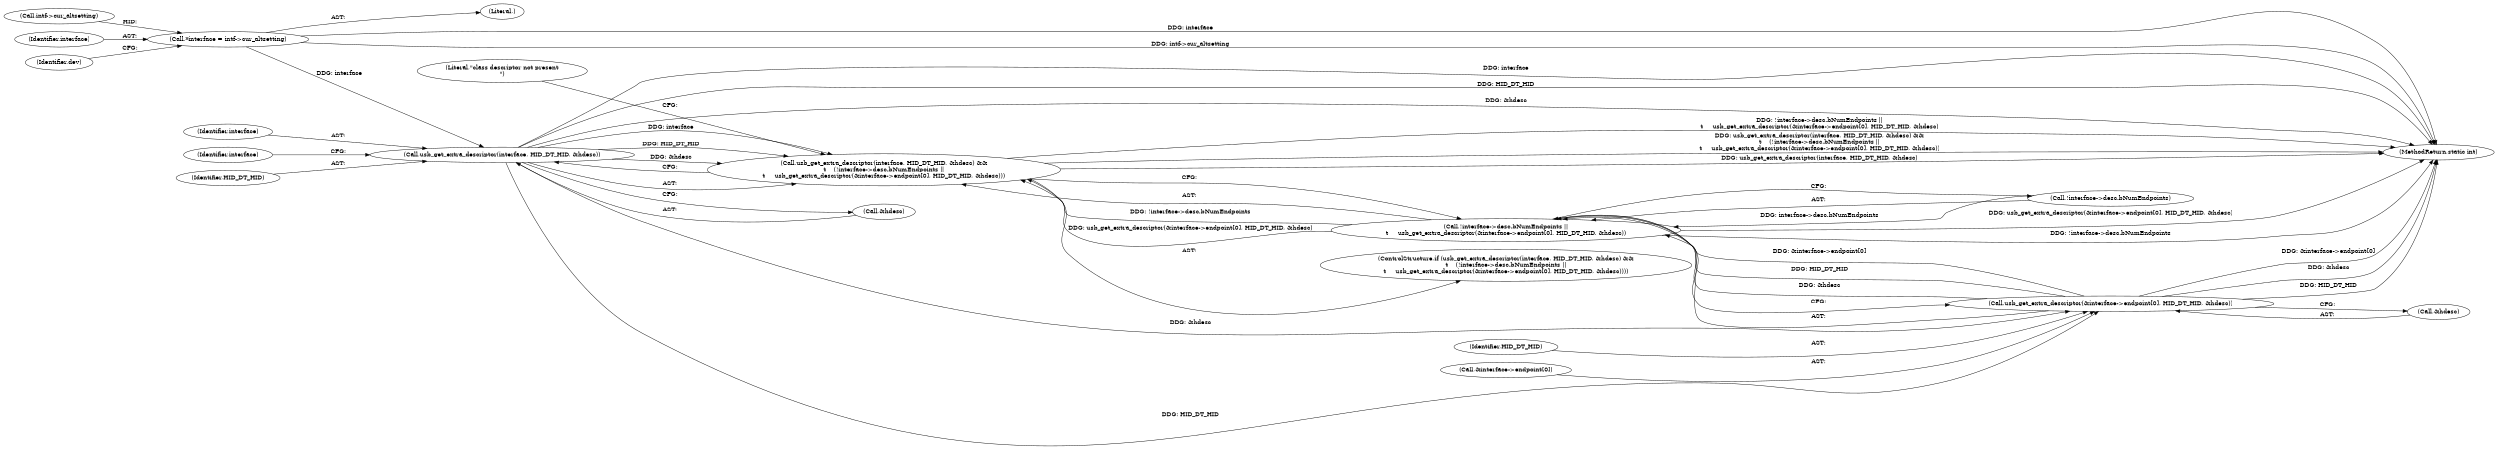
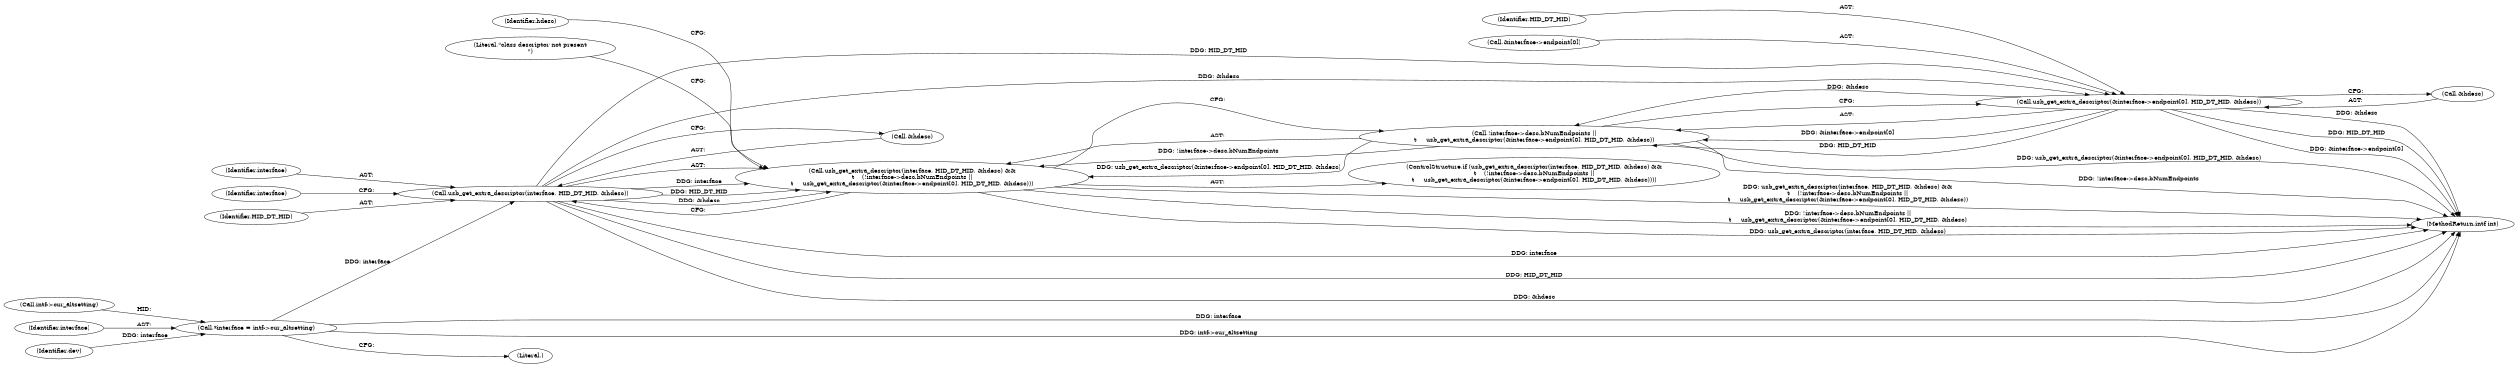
  digraph {
    rankdir=LR
    n1 [label="(Call,*interface = intf->cur_altsetting)"]
    n2 [label="(Call,usb_get_extra_descriptor(interface, HID_DT_HID, &hdesc))"]
-   n3 [label="(MethodReturn,static int)"]
+   n3 [label="(MethodReturn,intf int)"]
    n4 [label="(Literal,)"]
    n5 [label="(Call,usb_get_extra_descriptor(interface, HID_DT_HID, &hdesc) &&\n\t    (!interface->desc.bNumEndpoints ||\n\t     usb_get_extra_descriptor(&interface->endpoint[0], HID_DT_HID, &hdesc)))"]
    n6 [label="(Call,usb_get_extra_descriptor(&interface->endpoint[0], HID_DT_HID, &hdesc))"]
    n7 [label="(Call,&hdesc)"]
    n8 [label="(Call,intf->cur_altsetting)"]
    n9 [label="(Call,!interface->desc.bNumEndpoints ||\n\t     usb_get_extra_descriptor(&interface->endpoint[0], HID_DT_HID, &hdesc))"]
    n10 [label="(ControlStructure,if (usb_get_extra_descriptor(interface, HID_DT_HID, &hdesc) &&\n\t    (!interface->desc.bNumEndpoints ||\n\t     usb_get_extra_descriptor(&interface->endpoint[0], HID_DT_HID, &hdesc))))"]
    n11 [label="(Call,&hdesc)"]
-   n12 [label="(Call,!interface->desc.bNumEndpoints)"]
+   n13 [label="(Identifier,hdesc)"]
    n14 [label="(Identifier,interface)"]
    n15 [label="(Identifier,HID_DT_HID)"]
    n16 [label="(Call,&interface->endpoint[0])"]
    n17 [label="(Literal,\"class descriptor not present\n\")"]
    n18 [label="(Identifier,interface)"]
    n19 [label="(Identifier,interface)"]
    n20 [label="(Identifier,dev)"]
    n21 [label="(Identifier,HID_DT_HID)"]
    n1 -> n2 [label="DDG: interface"]
    n1 -> n3 [label="DDG: interface"]
    n1 -> n3 [label="DDG: intf->cur_altsetting"]
-   n1 -> n4 [label="AST: "]
+   n1 -> n4 [label="CFG: "]
    n2 -> n3 [label="DDG: interface"]
    n2 -> n3 [label="DDG: HID_DT_HID"]
    n2 -> n3 [label="DDG: &hdesc"]
    n2 -> n5 [label="AST: "]
    n2 -> n5 [label="DDG: interface"]
    n2 -> n5 [label="DDG: HID_DT_HID"]
    n2 -> n5 [label="DDG: &hdesc"]
    n2 -> n6 [label="DDG: HID_DT_HID"]
    n2 -> n6 [label="DDG: &hdesc"]
    n2 -> n7 [label="CFG: "]
    n5 -> n2 [label="CFG: "]
    n5 -> n3 [label="DDG: usb_get_extra_descriptor(interface, HID_DT_HID, &hdesc) &&\n\t    (!interface->desc.bNumEndpoints ||\n\t     usb_get_extra_descriptor(&interface->endpoint[0], HID_DT_HID, &hdesc))"]
    n5 -> n3 [label="DDG: !interface->desc.bNumEndpoints ||\n\t     usb_get_extra_descriptor(&interface->endpoint[0], HID_DT_HID, &hdesc)"]
    n5 -> n3 [label="DDG: usb_get_extra_descriptor(interface, HID_DT_HID, &hdesc)"]
    n5 -> n9 [label="CFG: "]
    n5 -> n10 [label="AST: "]
    n6 -> n3 [label="DDG: &hdesc"]
    n6 -> n3 [label="DDG: HID_DT_HID"]
    n6 -> n3 [label="DDG: &interface->endpoint[0]"]
    n6 -> n9 [label="AST: "]
    n6 -> n9 [label="DDG: &interface->endpoint[0]"]
    n6 -> n9 [label="DDG: HID_DT_HID"]
    n6 -> n9 [label="DDG: &hdesc"]
    n6 -> n11 [label="CFG: "]
    n7 -> n2 [label="AST: "]
    n8 -> n1 [label="HID: "]
    n9 -> n3 [label="DDG: usb_get_extra_descriptor(&interface->endpoint[0], HID_DT_HID, &hdesc)"]
    n9 -> n3 [label="DDG: !interface->desc.bNumEndpoints"]
    n9 -> n5 [label="AST: "]
    n9 -> n5 [label="DDG: !interface->desc.bNumEndpoints"]
    n9 -> n5 [label="DDG: usb_get_extra_descriptor(&interface->endpoint[0], HID_DT_HID, &hdesc)"]
    n9 -> n6 [label="CFG: "]
-   n9 -> n12 [label="CFG: "]
    n11 -> n6 [label="AST: "]
-   n12 -> n9 [label="AST: "]
-   n12 -> n9 [label="DDG: interface->desc.bNumEndpoints"]
+   n13 -> n5 [label="CFG: "]
    n14 -> n2 [label="AST: "]
    n15 -> n6 [label="AST: "]
    n16 -> n6 [label="AST: "]
    n17 -> n5 [label="CFG: "]
    n18 -> n1 [label="AST: "]
    n19 -> n2 [label="CFG: "]
-   n20 -> n1 [label="CFG: "]
+   n20 -> n1 [label="DDG: interface"]
    n21 -> n2 [label="AST: "]
  }
